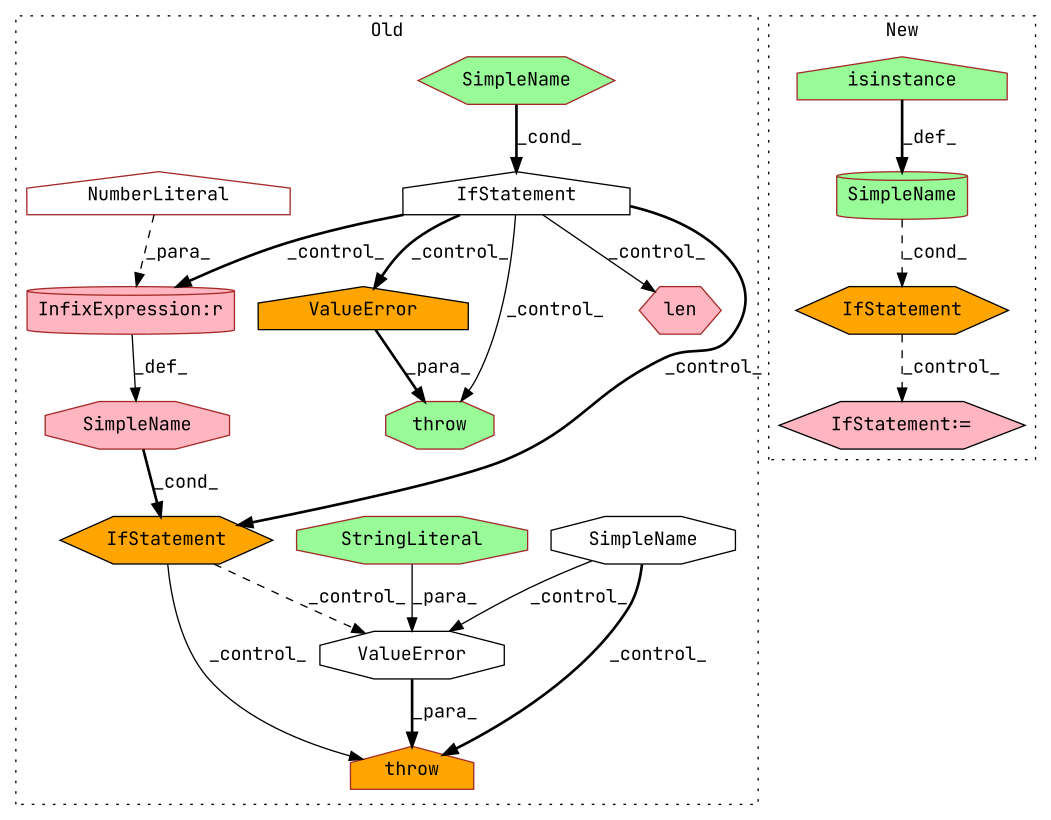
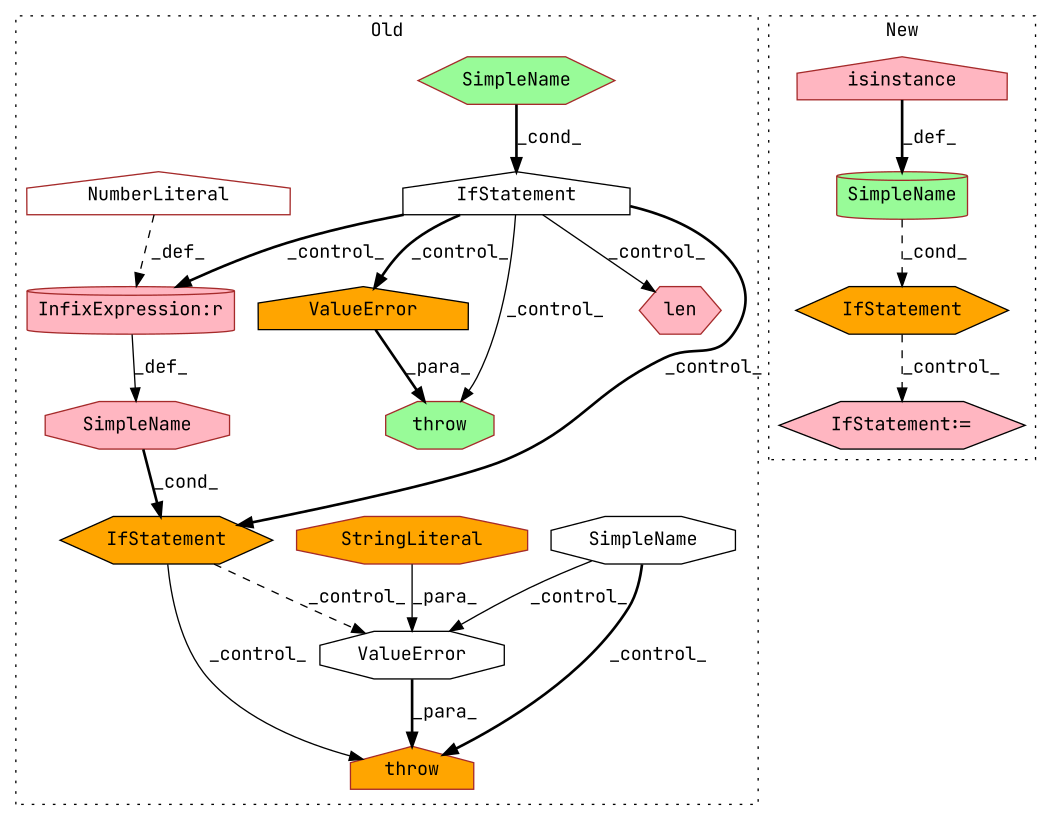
  digraph {
    fontname="JetBrains Mono"
    node [a=32 color=brown fillcolor=orange fontname="JetBrains Mono" shape=house style=filled]
    edge [fontname="JetBrains Mono" style=bold]
    n1 [color=black l="11,1" label=ValueError s="46194,46249"]
    n2 [a=53 fillcolor=palegreen l=6 label=throw s=46188 shape=octagon]
    n3 [a=25 color=black fillcolor=white l="4,2" label=IfStatement s="46148,46178"]
    n4 [a=42 fillcolor=palegreen label=SimpleName shape=hexagon]
    n5 [a=25 color=black l="4,2" label=IfStatement s="46262,46292" shape=hexagon]
    n6 [color=black fillcolor=white l="11,1" label=ValueError s="46570,46646" shape=octagon]
    n7 [a=42 fillcolor=lightpink label=SimpleName shape=octagon]
-   n8 [a=45 fillcolor=palegreen l=65 label=StringLiteral s=46581 shape=octagon]
+   n8 [a=45 l=65 label=StringLiteral s=46581 shape=octagon]
    n9 [a=53 l=6 label=throw s=46564]
    n10 [fillcolor=lightpink l="4,1" label=len s="46266,46286" shape=hexagon]
    n11 [a=42 color=black fillcolor=white label=SimpleName shape=octagon]
    n12 [a=27 fillcolor=lightpink l=4 label="InfixExpression:r" s=46287 shape=cylinder]
    n13 [a=34 fillcolor=white l=1 label=NumberLiteral s=46291]
-   n14 [fillcolor=palegreen l="11,1" label=isinstance s="33590,33613"]
+   n14 [fillcolor=lightpink l="11,1" label=isinstance s="33590,33613"]
    n15 [a=25 color=black l="4,2" label=IfStatement s="33586,33614" shape=hexagon]
    n16 [a=42 fillcolor=palegreen label=SimpleName shape=cylinder]
    n17 [a=7 color=black fillcolor=lightpink l=14 label="IfStatement:=" s=33637 shape=hexagon]
    subgraph cluster_1 {
      label=Old
      style=dotted
      n1
      n2
      n3
      n4
      n5
      n6
      n7
      n8
      n9
      n10
      n11
      n12
      n13
    }
    subgraph cluster_2 {
      label=New
      style=dotted
      n14
      n15
      n16
      n17
    }
    n1 -> n2 [label=_para_]
    n3 -> n1 [label=_control_]
    n3 -> n2 [label=_control_ style=solid]
    n3 -> n5 [label=_control_]
    n3 -> n10 [label=_control_ style=solid]
    n3 -> n12 [label=_control_]
    n4 -> n3 [label=_cond_]
    n5 -> n6 [label=_control_ style=dashed]
    n5 -> n9 [label=_control_ style=solid]
    n6 -> n9 [label=_para_]
    n7 -> n5 [label=_cond_]
    n8 -> n6 [label=_para_ style=solid]
    n11 -> n6 [label=_control_ style=solid]
    n11 -> n9 [label=_control_]
    n12 -> n7 [label=_def_ style=solid]
-   n13 -> n12 [label=_para_ style=dashed]
+   n13 -> n12 [label=_def_ style=dashed]
    n14 -> n16 [label=_def_]
    n15 -> n17 [label=_control_ style=dashed]
    n16 -> n15 [label=_cond_ style=dashed]
  }
